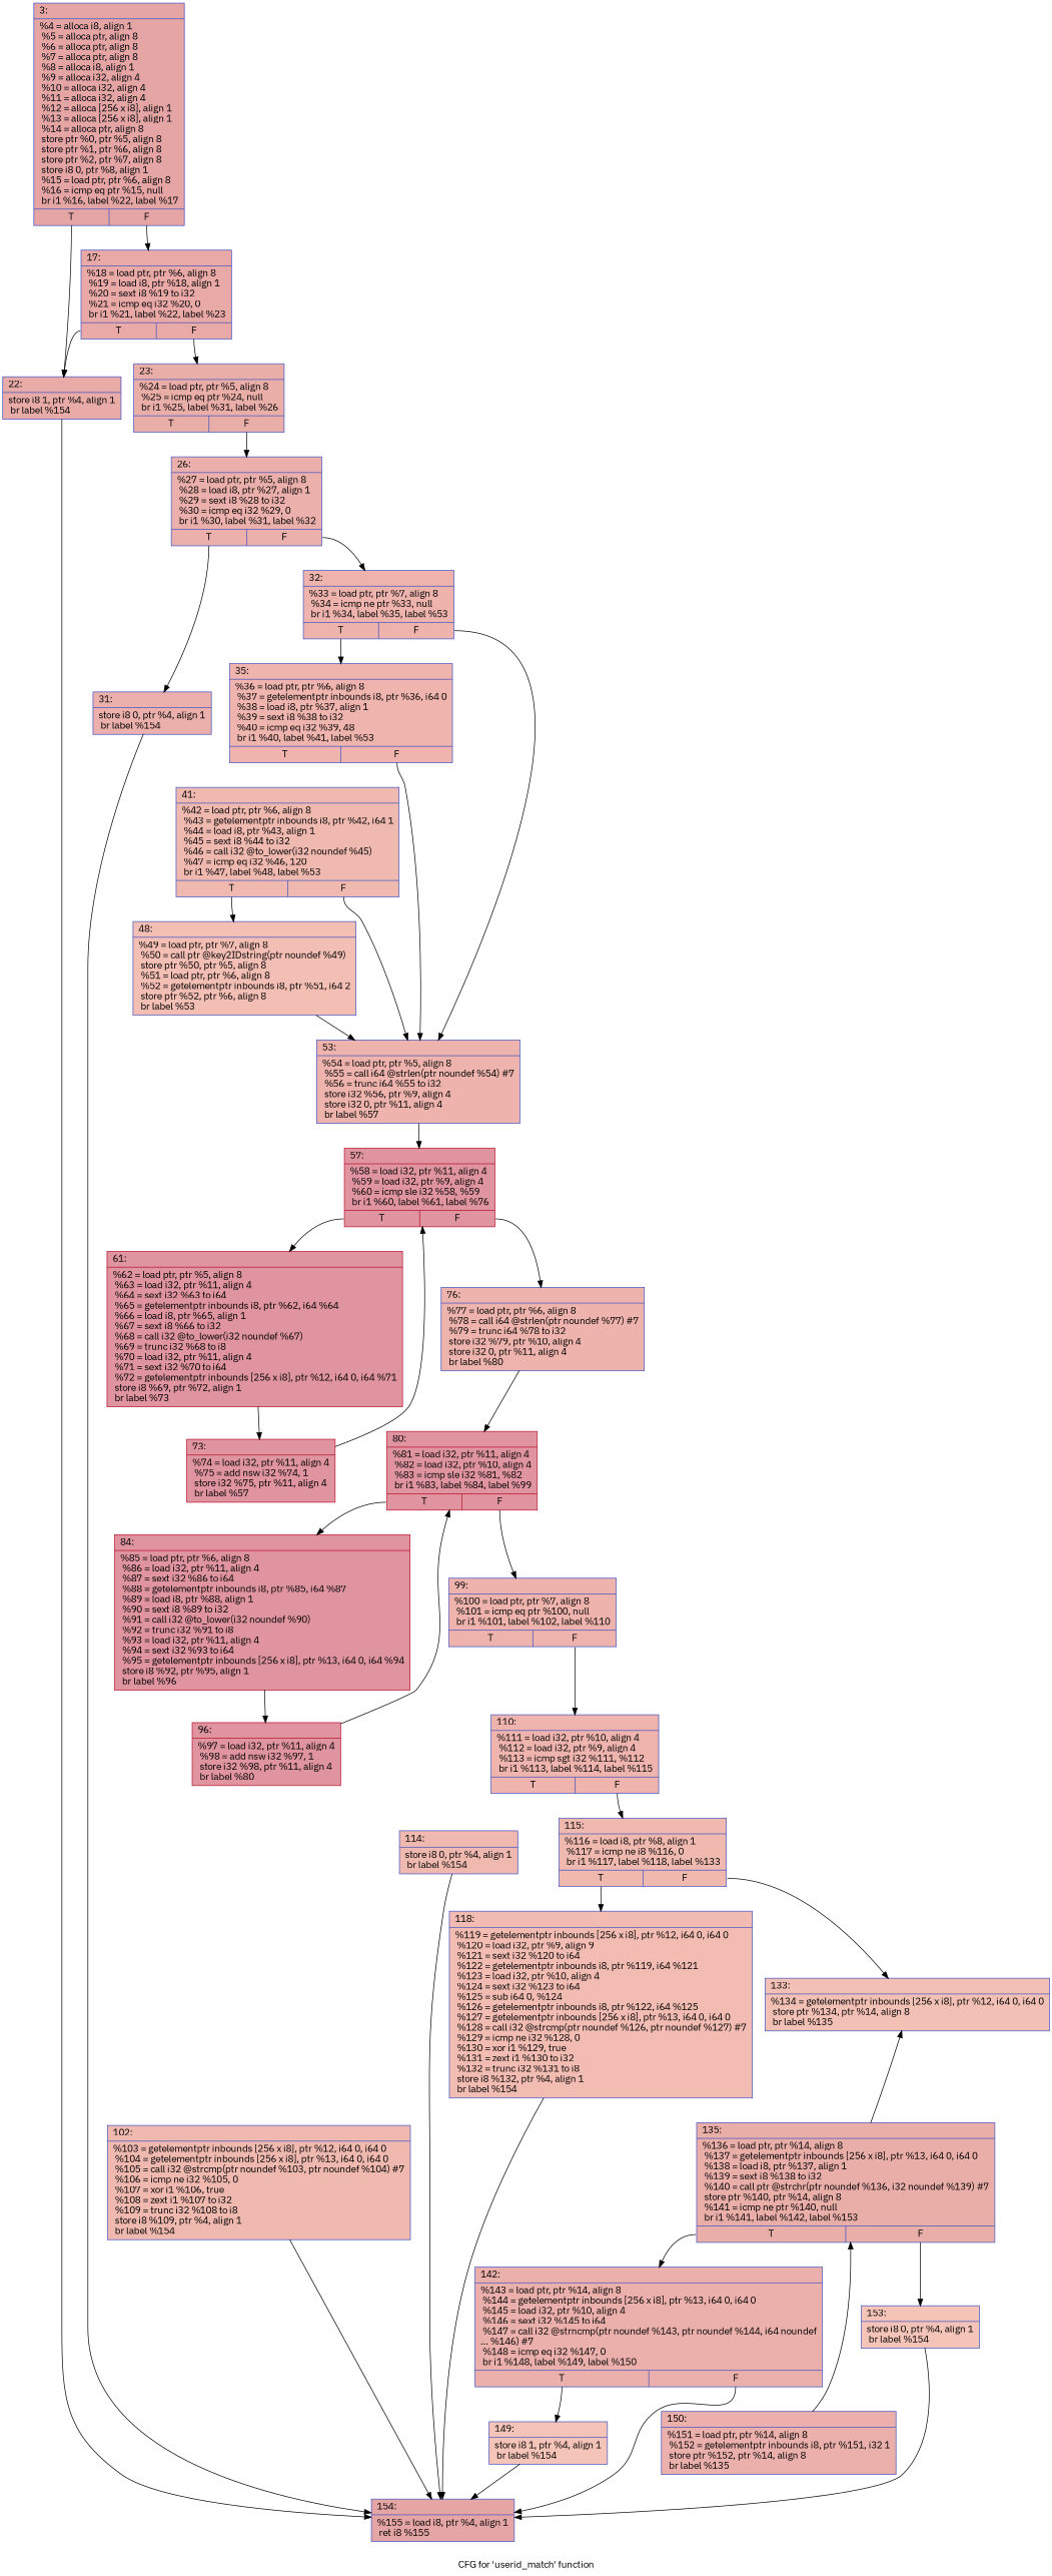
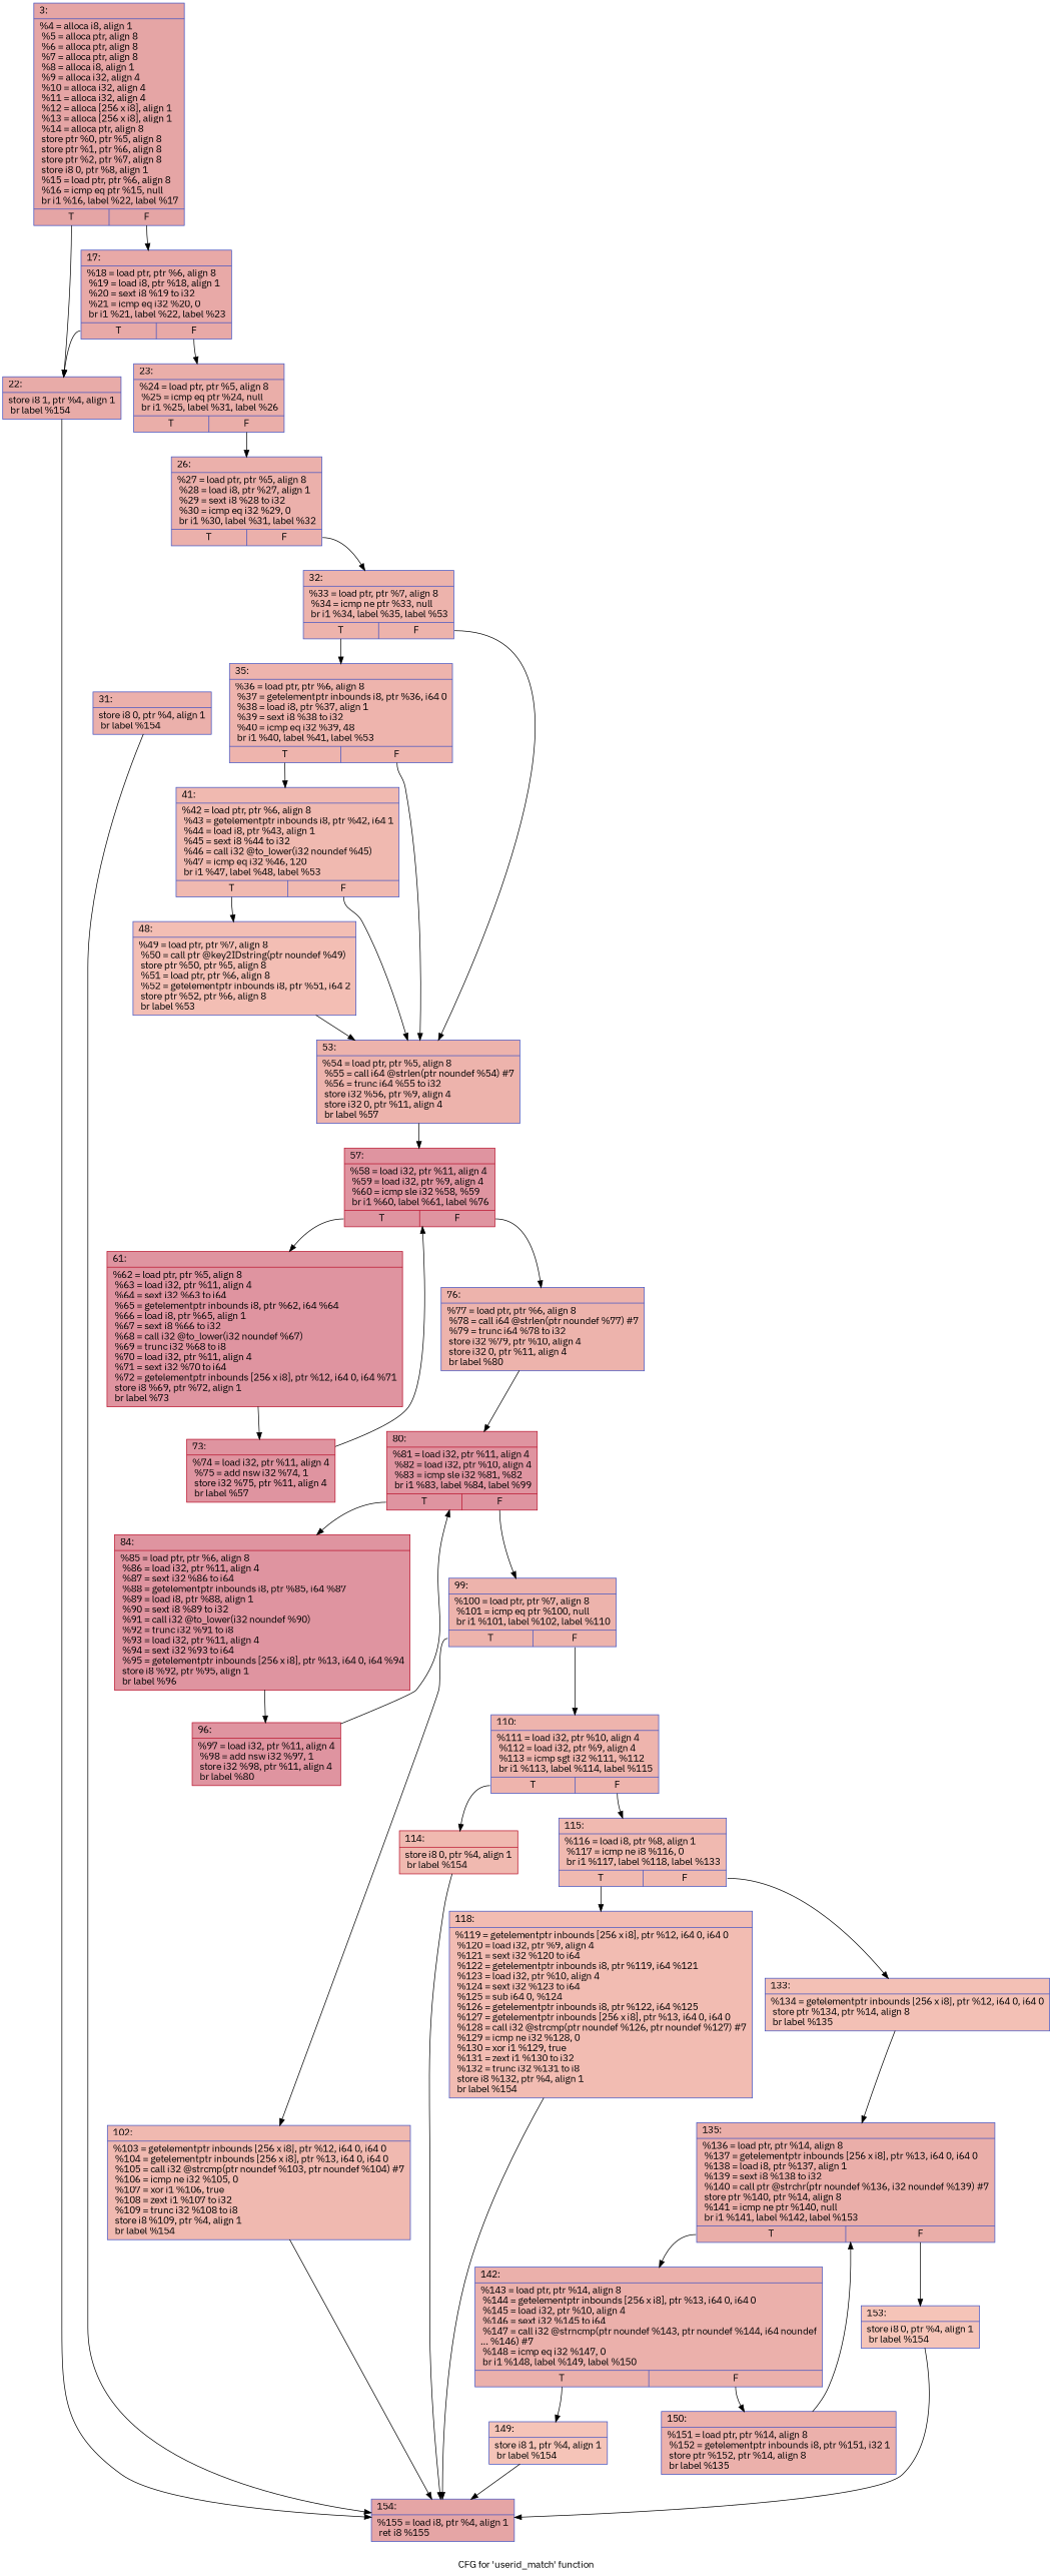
  digraph {
    fontname="IBM Plex Sans"
    label="CFG for 'userid_match' function"
    node [color="#3d50c3ff" fillcolor="#b70d2870" fontname="IBM Plex Sans" shape=record style=filled]
    edge [fontname="IBM Plex Sans"]
    n1 [fillcolor="#c5333470" label="{3:\l|  %4 = alloca i8, align 1\l  %5 = alloca ptr, align 8\l  %6 = alloca ptr, align 8\l  %7 = alloca ptr, align 8\l  %8 = alloca i8, align 1\l  %9 = alloca i32, align 4\l  %10 = alloca i32, align 4\l  %11 = alloca i32, align 4\l  %12 = alloca [256 x i8], align 1\l  %13 = alloca [256 x i8], align 1\l  %14 = alloca ptr, align 8\l  store ptr %0, ptr %5, align 8\l  store ptr %1, ptr %6, align 8\l  store ptr %2, ptr %7, align 8\l  store i8 0, ptr %8, align 1\l  %15 = load ptr, ptr %6, align 8\l  %16 = icmp eq ptr %15, null\l  br i1 %16, label %22, label %17\l|{<s0>T|<s1>F}}"]
    n2 [fillcolor="#cc403a70" label="{22:\l|  store i8 1, ptr %4, align 1\l  br label %154\l}"]
    n3 [fillcolor="#ca3b3770" label="{17:\l|  %18 = load ptr, ptr %6, align 8\l  %19 = load i8, ptr %18, align 1\l  %20 = sext i8 %19 to i32\l  %21 = icmp eq i32 %20, 0\l  br i1 %21, label %22, label %23\l|{<s0>T|<s1>F}}"]
    n4 [fillcolor="#c5333470" label="{154:\l|  %155 = load i8, ptr %4, align 1\l  ret i8 %155\l}"]
    n5 [fillcolor="#d0473d70" label="{23:\l|  %24 = load ptr, ptr %5, align 8\l  %25 = icmp eq ptr %24, null\l  br i1 %25, label %31, label %26\l|{<s0>T|<s1>F}}"]
    n6 [fillcolor="#d24b4070" label="{26:\l|  %27 = load ptr, ptr %5, align 8\l  %28 = load i8, ptr %27, align 1\l  %29 = sext i8 %28 to i32\l  %30 = icmp eq i32 %29, 0\l  br i1 %30, label %31, label %32\l|{<s0>T|<s1>F}}"]
    n7 [fillcolor="#d24b4070" label="{31:\l|  store i8 0, ptr %4, align 1\l  br label %154\l}"]
    n8 [fillcolor="#d6524470" label="{32:\l|  %33 = load ptr, ptr %7, align 8\l  %34 = icmp ne ptr %33, null\l  br i1 %34, label %35, label %53\l|{<s0>T|<s1>F}}"]
    n9 [fillcolor="#d8564670" label="{35:\l|  %36 = load ptr, ptr %6, align 8\l  %37 = getelementptr inbounds i8, ptr %36, i64 0\l  %38 = load i8, ptr %37, align 1\l  %39 = sext i8 %38 to i32\l  %40 = icmp eq i32 %39, 48\l  br i1 %40, label %41, label %53\l|{<s0>T|<s1>F}}"]
    n10 [fillcolor="#d6524470" label="{53:\l|  %54 = load ptr, ptr %5, align 8\l  %55 = call i64 @strlen(ptr noundef %54) #7\l  %56 = trunc i64 %55 to i32\l  store i32 %56, ptr %9, align 4\l  store i32 0, ptr %11, align 4\l  br label %57\l}"]
    n11 [fillcolor="#de614d70" label="{41:\l|  %42 = load ptr, ptr %6, align 8\l  %43 = getelementptr inbounds i8, ptr %42, i64 1\l  %44 = load i8, ptr %43, align 1\l  %45 = sext i8 %44 to i32\l  %46 = call i32 @to_lower(i32 noundef %45)\l  %47 = icmp eq i32 %46, 120\l  br i1 %47, label %48, label %53\l|{<s0>T|<s1>F}}"]
    n12 [color="#b70d28ff" label="{57:\l|  %58 = load i32, ptr %11, align 4\l  %59 = load i32, ptr %9, align 4\l  %60 = icmp sle i32 %58, %59\l  br i1 %60, label %61, label %76\l|{<s0>T|<s1>F}}"]
    n13 [fillcolor="#e36c5570" label="{48:\l|  %49 = load ptr, ptr %7, align 8\l  %50 = call ptr @key2IDstring(ptr noundef %49)\l  store ptr %50, ptr %5, align 8\l  %51 = load ptr, ptr %6, align 8\l  %52 = getelementptr inbounds i8, ptr %51, i64 2\l  store ptr %52, ptr %6, align 8\l  br label %53\l}"]
    n14 [color="#b70d28ff" label="{61:\l|  %62 = load ptr, ptr %5, align 8\l  %63 = load i32, ptr %11, align 4\l  %64 = sext i32 %63 to i64\l  %65 = getelementptr inbounds i8, ptr %62, i64 %64\l  %66 = load i8, ptr %65, align 1\l  %67 = sext i8 %66 to i32\l  %68 = call i32 @to_lower(i32 noundef %67)\l  %69 = trunc i32 %68 to i8\l  %70 = load i32, ptr %11, align 4\l  %71 = sext i32 %70 to i64\l  %72 = getelementptr inbounds [256 x i8], ptr %12, i64 0, i64 %71\l  store i8 %69, ptr %72, align 1\l  br label %73\l}"]
    n15 [fillcolor="#d6524470" label="{76:\l|  %77 = load ptr, ptr %6, align 8\l  %78 = call i64 @strlen(ptr noundef %77) #7\l  %79 = trunc i64 %78 to i32\l  store i32 %79, ptr %10, align 4\l  store i32 0, ptr %11, align 4\l  br label %80\l}"]
    n16 [color="#b70d28ff" label="{73:\l|  %74 = load i32, ptr %11, align 4\l  %75 = add nsw i32 %74, 1\l  store i32 %75, ptr %11, align 4\l  br label %57\l}"]
    n17 [color="#b70d28ff" label="{80:\l|  %81 = load i32, ptr %11, align 4\l  %82 = load i32, ptr %10, align 4\l  %83 = icmp sle i32 %81, %82\l  br i1 %83, label %84, label %99\l|{<s0>T|<s1>F}}"]
    n18 [color="#b70d28ff" label="{84:\l|  %85 = load ptr, ptr %6, align 8\l  %86 = load i32, ptr %11, align 4\l  %87 = sext i32 %86 to i64\l  %88 = getelementptr inbounds i8, ptr %85, i64 %87\l  %89 = load i8, ptr %88, align 1\l  %90 = sext i8 %89 to i32\l  %91 = call i32 @to_lower(i32 noundef %90)\l  %92 = trunc i32 %91 to i8\l  %93 = load i32, ptr %11, align 4\l  %94 = sext i32 %93 to i64\l  %95 = getelementptr inbounds [256 x i8], ptr %13, i64 0, i64 %94\l  store i8 %92, ptr %95, align 1\l  br label %96\l}"]
    n19 [fillcolor="#d6524470" label="{99:\l|  %100 = load ptr, ptr %7, align 8\l  %101 = icmp eq ptr %100, null\l  br i1 %101, label %102, label %110\l|{<s0>T|<s1>F}}"]
    n20 [color="#b70d28ff" label="{96:\l|  %97 = load i32, ptr %11, align 4\l  %98 = add nsw i32 %97, 1\l  store i32 %98, ptr %11, align 4\l  br label %80\l}"]
    n21 [fillcolor="#de614d70" label="{102:\l|  %103 = getelementptr inbounds [256 x i8], ptr %12, i64 0, i64 0\l  %104 = getelementptr inbounds [256 x i8], ptr %13, i64 0, i64 0\l  %105 = call i32 @strcmp(ptr noundef %103, ptr noundef %104) #7\l  %106 = icmp ne i32 %105, 0\l  %107 = xor i1 %106, true\l  %108 = zext i1 %107 to i32\l  %109 = trunc i32 %108 to i8\l  store i8 %109, ptr %4, align 1\l  br label %154\l}"]
    n22 [fillcolor="#d8564670" label="{110:\l|  %111 = load i32, ptr %10, align 4\l  %112 = load i32, ptr %9, align 4\l  %113 = icmp sgt i32 %111, %112\l  br i1 %113, label %114, label %115\l|{<s0>T|<s1>F}}"]
-   n23 [fillcolor="#de614d70" label="{114:\l|  store i8 0, ptr %4, align 1\l  br label %154\l}"]
+   n23 [color="#b70d28ff" fillcolor="#de614d70" label="{114:\l|  store i8 0, ptr %4, align 1\l  br label %154\l}"]
    n24 [fillcolor="#de614d70" label="{115:\l|  %116 = load i8, ptr %8, align 1\l  %117 = icmp ne i8 %116, 0\l  br i1 %117, label %118, label %133\l|{<s0>T|<s1>F}}"]
-   n25 [fillcolor="#e1675170" label="{118:\l|  %119 = getelementptr inbounds [256 x i8], ptr %12, i64 0, i64 0\l  %120 = load i32, ptr %9, align 9\l  %121 = sext i32 %120 to i64\l  %122 = getelementptr inbounds i8, ptr %119, i64 %121\l  %123 = load i32, ptr %10, align 4\l  %124 = sext i32 %123 to i64\l  %125 = sub i64 0, %124\l  %126 = getelementptr inbounds i8, ptr %122, i64 %125\l  %127 = getelementptr inbounds [256 x i8], ptr %13, i64 0, i64 0\l  %128 = call i32 @strcmp(ptr noundef %126, ptr noundef %127) #7\l  %129 = icmp ne i32 %128, 0\l  %130 = xor i1 %129, true\l  %131 = zext i1 %130 to i32\l  %132 = trunc i32 %131 to i8\l  store i8 %132, ptr %4, align 1\l  br label %154\l}"]
+   n25 [fillcolor="#e1675170" label="{118:\l|  %119 = getelementptr inbounds [256 x i8], ptr %12, i64 0, i64 0\l  %120 = load i32, ptr %9, align 4\l  %121 = sext i32 %120 to i64\l  %122 = getelementptr inbounds i8, ptr %119, i64 %121\l  %123 = load i32, ptr %10, align 4\l  %124 = sext i32 %123 to i64\l  %125 = sub i64 0, %124\l  %126 = getelementptr inbounds i8, ptr %122, i64 %125\l  %127 = getelementptr inbounds [256 x i8], ptr %13, i64 0, i64 0\l  %128 = call i32 @strcmp(ptr noundef %126, ptr noundef %127) #7\l  %129 = icmp ne i32 %128, 0\l  %130 = xor i1 %129, true\l  %131 = zext i1 %130 to i32\l  %132 = trunc i32 %131 to i8\l  store i8 %132, ptr %4, align 1\l  br label %154\l}"]
    n26 [fillcolor="#e5705870" label="{133:\l|  %134 = getelementptr inbounds [256 x i8], ptr %12, i64 0, i64 0\l  store ptr %134, ptr %14, align 8\l  br label %135\l}"]
    n27 [fillcolor="#d0473d70" label="{135:\l|  %136 = load ptr, ptr %14, align 8\l  %137 = getelementptr inbounds [256 x i8], ptr %13, i64 0, i64 0\l  %138 = load i8, ptr %137, align 1\l  %139 = sext i8 %138 to i32\l  %140 = call ptr @strchr(ptr noundef %136, i32 noundef %139) #7\l  store ptr %140, ptr %14, align 8\l  %141 = icmp ne ptr %140, null\l  br i1 %141, label %142, label %153\l|{<s0>T|<s1>F}}"]
    n28 [fillcolor="#d24b4070" label="{142:\l|  %143 = load ptr, ptr %14, align 8\l  %144 = getelementptr inbounds [256 x i8], ptr %13, i64 0, i64 0\l  %145 = load i32, ptr %10, align 4\l  %146 = sext i32 %145 to i64\l  %147 = call i32 @strncmp(ptr noundef %143, ptr noundef %144, i64 noundef\l... %146) #7\l  %148 = icmp eq i32 %147, 0\l  br i1 %148, label %149, label %150\l|{<s0>T|<s1>F}}"]
    n29 [fillcolor="#e97a5f70" label="{153:\l|  store i8 0, ptr %4, align 1\l  br label %154\l}"]
    n30 [fillcolor="#e97a5f70" label="{149:\l|  store i8 1, ptr %4, align 1\l  br label %154\l}"]
    n31 [fillcolor="#d24b4070" label="{150:\l|  %151 = load ptr, ptr %14, align 8\l  %152 = getelementptr inbounds i8, ptr %151, i32 1\l  store ptr %152, ptr %14, align 8\l  br label %135\l}"]
    n1 -> n2 [tailport=s0]
    n1 -> n3 [tailport=s1]
    n2 -> n4
    n3 -> n2 [tailport=s0]
    n3 -> n5 [tailport=s1]
    n5 -> n6 [tailport=s1]
-   n6 -> n7 [tailport=s0]
    n6 -> n8 [tailport=s1]
    n7 -> n4
    n8 -> n9 [tailport=s0]
    n8 -> n10 [tailport=s1]
    n9 -> n10 [tailport=s1]
+   n9 -> n11 [tailport=s0]
    n10 -> n12
    n11 -> n10 [tailport=s1]
    n11 -> n13 [tailport=s0]
    n12 -> n14 [tailport=s0]
    n12 -> n15 [tailport=s1]
    n13 -> n10
    n14 -> n16
    n15 -> n17
    n16 -> n12
    n17 -> n18 [tailport=s0]
    n17 -> n19 [tailport=s1]
    n18 -> n20
+   n19 -> n21 [tailport=s0]
    n19 -> n22 [tailport=s1]
    n20 -> n17
    n21 -> n4
+   n22 -> n23 [tailport=s0]
    n22 -> n24 [tailport=s1]
    n23 -> n4
    n24 -> n25 [tailport=s0]
    n24 -> n26 [tailport=s1]
    n25 -> n4
-   n27 -> n26
+   n26 -> n27
    n27 -> n28 [tailport=s0]
    n27 -> n29 [tailport=s1]
    n28 -> n30 [tailport=s0]
-   n28 -> n4 [tailport=s1]
+   n28 -> n31 [tailport=s1]
    n29 -> n4
    n30 -> n4
    n31 -> n27
  }
